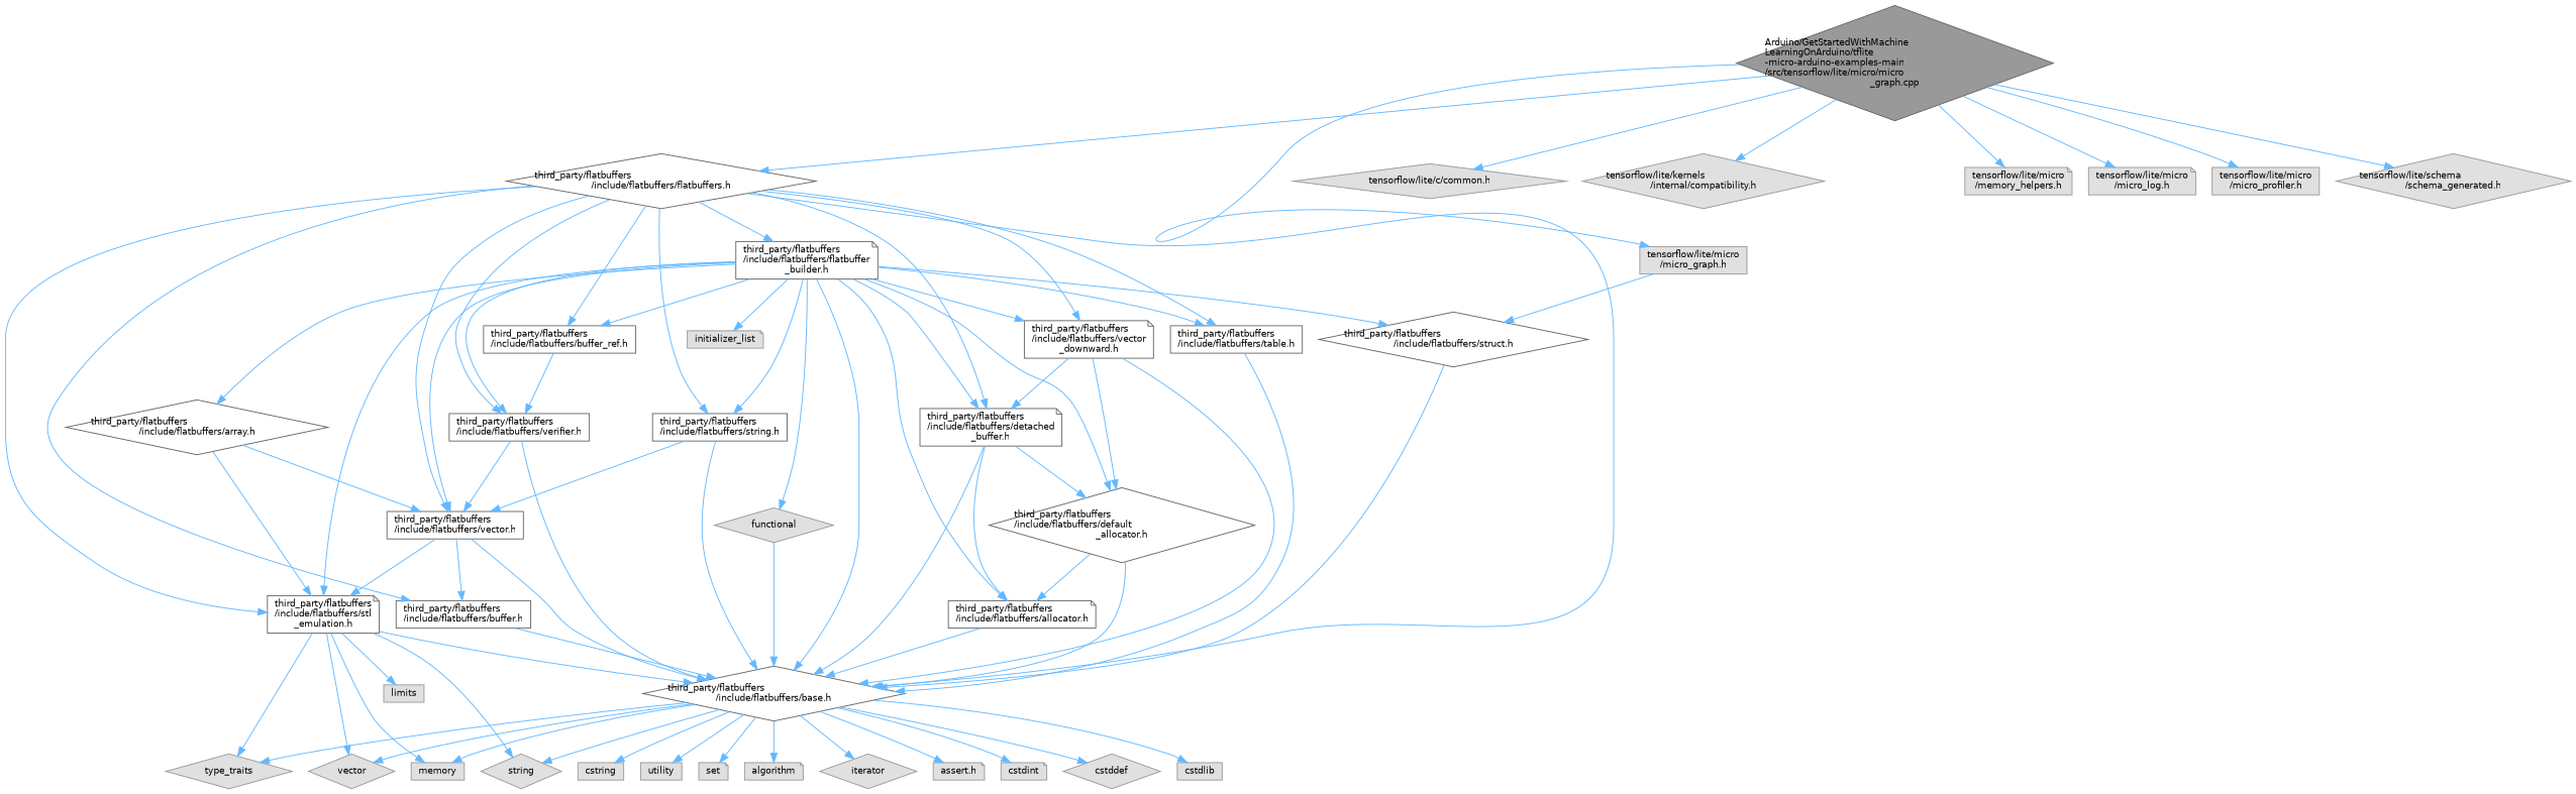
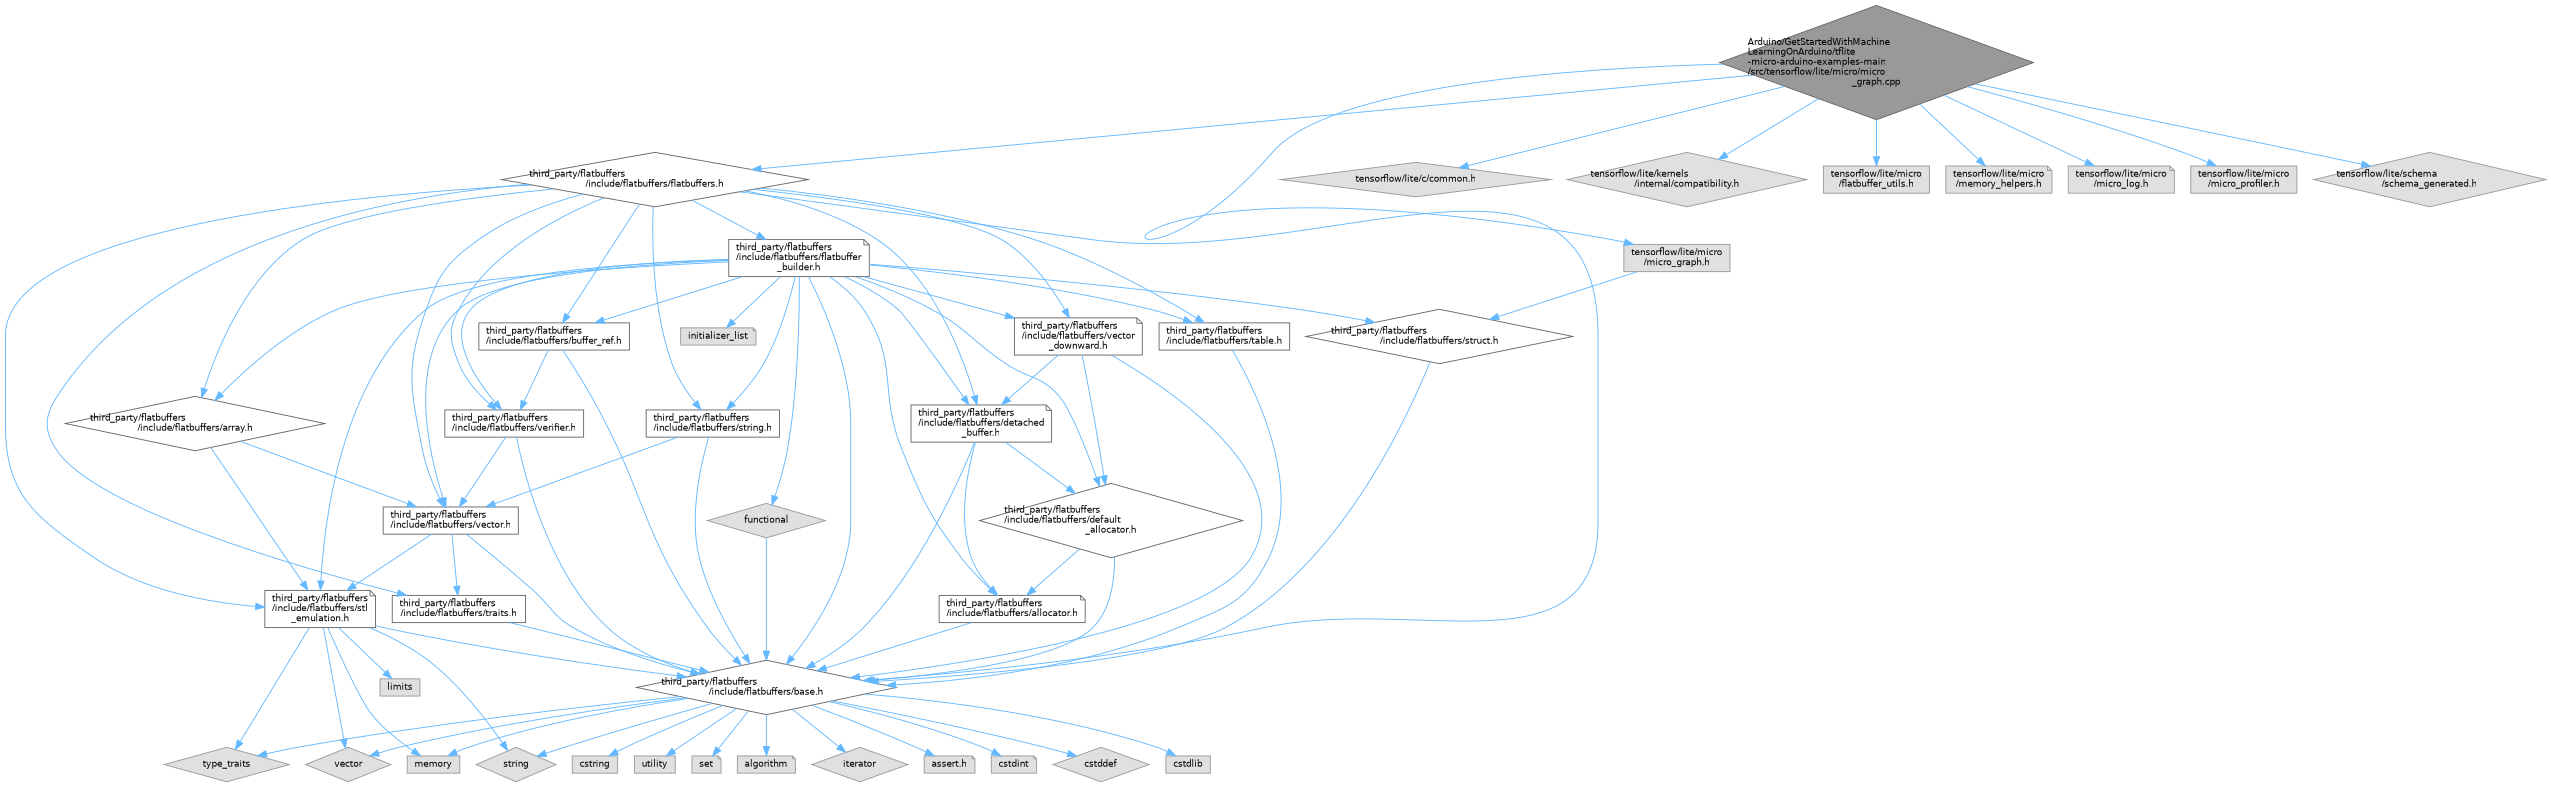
  digraph {
    node [color=grey60 fillcolor="#E0E0E0" fontname=Helvetica fontsize=10 shape=diamond style=filled]
    edge [color=steelblue1 fontname=Helvetica fontsize=10 labelfontname=Helvetica labelfontsize=10 style=solid]
    n1 [color=gray40 fillcolor=grey60 fontcolor=black height=0.2 label="Arduino/GetStartedWithMachine\lLearningOnArduino/tflite\l-micro-arduino-examples-main\l/src/tensorflow/lite/micro/micro\l_graph.cpp" width=0.4]
    n2 [height=0.2 label="tensorflow/lite/micro\l/micro_graph.h" shape=box width=0.4]
    n3 [color=grey40 fillcolor=white height=0.2 label="third_party/flatbuffers\l/include/flatbuffers/flatbuffers.h" width=0.4]
    n4 [height=0.2 label="tensorflow/lite/c/common.h" width=0.4]
    n5 [height=0.2 label="tensorflow/lite/kernels\l/internal/compatibility.h" width=0.4]
+   n6 [height=0.2 label="tensorflow/lite/micro\l/flatbuffer_utils.h" shape=box width=0.4]
    n7 [height=0.2 label="tensorflow/lite/micro\l/memory_helpers.h" shape=note width=0.4]
    n8 [height=0.2 label="tensorflow/lite/micro\l/micro_log.h" shape=note width=0.4]
    n9 [height=0.2 label="tensorflow/lite/micro\l/micro_profiler.h" shape=box width=0.4]
    n10 [height=0.2 label="tensorflow/lite/schema\l/schema_generated.h" width=0.4]
    n11 [color=grey40 fillcolor=white height=0.2 label="third_party/flatbuffers\l/include/flatbuffers/struct.h" width=0.4]
    n12 [color=grey40 fillcolor=white height=0.2 label="third_party/flatbuffers\l/include/flatbuffers/array.h" width=0.4]
    n13 [color=grey40 fillcolor=white height=0.2 label="third_party/flatbuffers\l/include/flatbuffers/base.h" width=0.4]
    n14 [color=grey40 fillcolor=white height=0.2 label="third_party/flatbuffers\l/include/flatbuffers/stl\l_emulation.h" shape=note width=0.4]
    n15 [color=grey40 fillcolor=white height=0.2 label="third_party/flatbuffers\l/include/flatbuffers/vector.h" shape=box width=0.4]
-   n16 [color=grey40 fillcolor=white height=0.2 label="third_party/flatbuffers\l/include/flatbuffers/buffer.h" shape=box width=0.4]
+   n16 [color=grey40 fillcolor=white height=0.2 label="third_party/flatbuffers\l/include/flatbuffers/traits.h" shape=box width=0.4]
    n17 [color=grey40 fillcolor=white height=0.2 label="third_party/flatbuffers\l/include/flatbuffers/buffer_ref.h" shape=box width=0.4]
    n18 [color=grey40 fillcolor=white height=0.2 label="third_party/flatbuffers\l/include/flatbuffers/verifier.h" shape=box width=0.4]
    n19 [color=grey40 fillcolor=white height=0.2 label="third_party/flatbuffers\l/include/flatbuffers/detached\l_buffer.h" shape=note width=0.4]
    n20 [color=grey40 fillcolor=white height=0.2 label="third_party/flatbuffers\l/include/flatbuffers/flatbuffer\l_builder.h" shape=note width=0.4]
    n21 [color=grey40 fillcolor=white height=0.2 label="third_party/flatbuffers\l/include/flatbuffers/string.h" shape=box width=0.4]
    n22 [color=grey40 fillcolor=white height=0.2 label="third_party/flatbuffers\l/include/flatbuffers/table.h" shape=box width=0.4]
    n23 [color=grey40 fillcolor=white height=0.2 label="third_party/flatbuffers\l/include/flatbuffers/vector\l_downward.h" shape=note width=0.4]
    n24 [height=0.2 label="assert.h" shape=note width=0.4]
    n25 [height=0.2 label=cstdint shape=note width=0.4]
    n26 [height=0.2 label=cstddef width=0.4]
    n27 [height=0.2 label=cstdlib shape=box width=0.4]
    n28 [height=0.2 label=cstring shape=box width=0.4]
    n29 [height=0.2 label=utility shape=box width=0.4]
    n30 [height=0.2 label=string width=0.4]
    n31 [height=0.2 label=type_traits width=0.4]
    n32 [height=0.2 label=vector width=0.4]
    n33 [height=0.2 label=set shape=note width=0.4]
    n34 [height=0.2 label=algorithm shape=note width=0.4]
    n35 [height=0.2 label=iterator width=0.4]
    n36 [height=0.2 label=memory shape=box width=0.4]
    n37 [height=0.2 label=limits shape=box width=0.4]
    n38 [color=grey40 fillcolor=white height=0.2 label="third_party/flatbuffers\l/include/flatbuffers/allocator.h" shape=note width=0.4]
    n39 [color=grey40 fillcolor=white height=0.2 label="third_party/flatbuffers\l/include/flatbuffers/default\l_allocator.h" width=0.4]
    n40 [height=0.2 label=functional width=0.4]
    n41 [height=0.2 label=initializer_list shape=note width=0.4]
    n1 -> n2
    n1 -> n3
    n1 -> n4
    n1 -> n5
+   n1 -> n6
    n1 -> n7
    n1 -> n8
    n1 -> n9
    n1 -> n10
    n2 -> n11
+   n3 -> n12
    n3 -> n13
    n3 -> n14
    n3 -> n15
    n3 -> n16
    n3 -> n17
    n3 -> n18
    n3 -> n19
    n3 -> n20
    n3 -> n21
    n3 -> n22
    n3 -> n23
    n11 -> n13
    n12 -> n14
    n12 -> n15
    n13 -> n24
    n13 -> n25
    n13 -> n26
    n13 -> n27
    n13 -> n28
    n13 -> n29
    n13 -> n30
    n13 -> n31
    n13 -> n32
    n13 -> n33
    n13 -> n34
    n13 -> n35
    n13 -> n36
    n14 -> n13
    n14 -> n30
    n14 -> n31
    n14 -> n32
    n14 -> n36
    n14 -> n37
    n15 -> n13
    n15 -> n14
    n15 -> n16
    n16 -> n13
+   n17 -> n13
    n17 -> n18
    n18 -> n13
    n18 -> n15
    n19 -> n13
    n19 -> n38
    n19 -> n39
    n20 -> n11
    n20 -> n12
    n20 -> n13
    n20 -> n14
    n20 -> n15
    n20 -> n17
    n20 -> n18
    n20 -> n19
    n20 -> n21
    n20 -> n22
    n20 -> n23
    n20 -> n38
    n20 -> n39
    n20 -> n40
    n20 -> n41
    n21 -> n13
    n21 -> n15
    n22 -> n13
    n23 -> n13
    n23 -> n19
    n23 -> n39
    n38 -> n13
    n39 -> n13
    n39 -> n38
    n40 -> n13
  }
